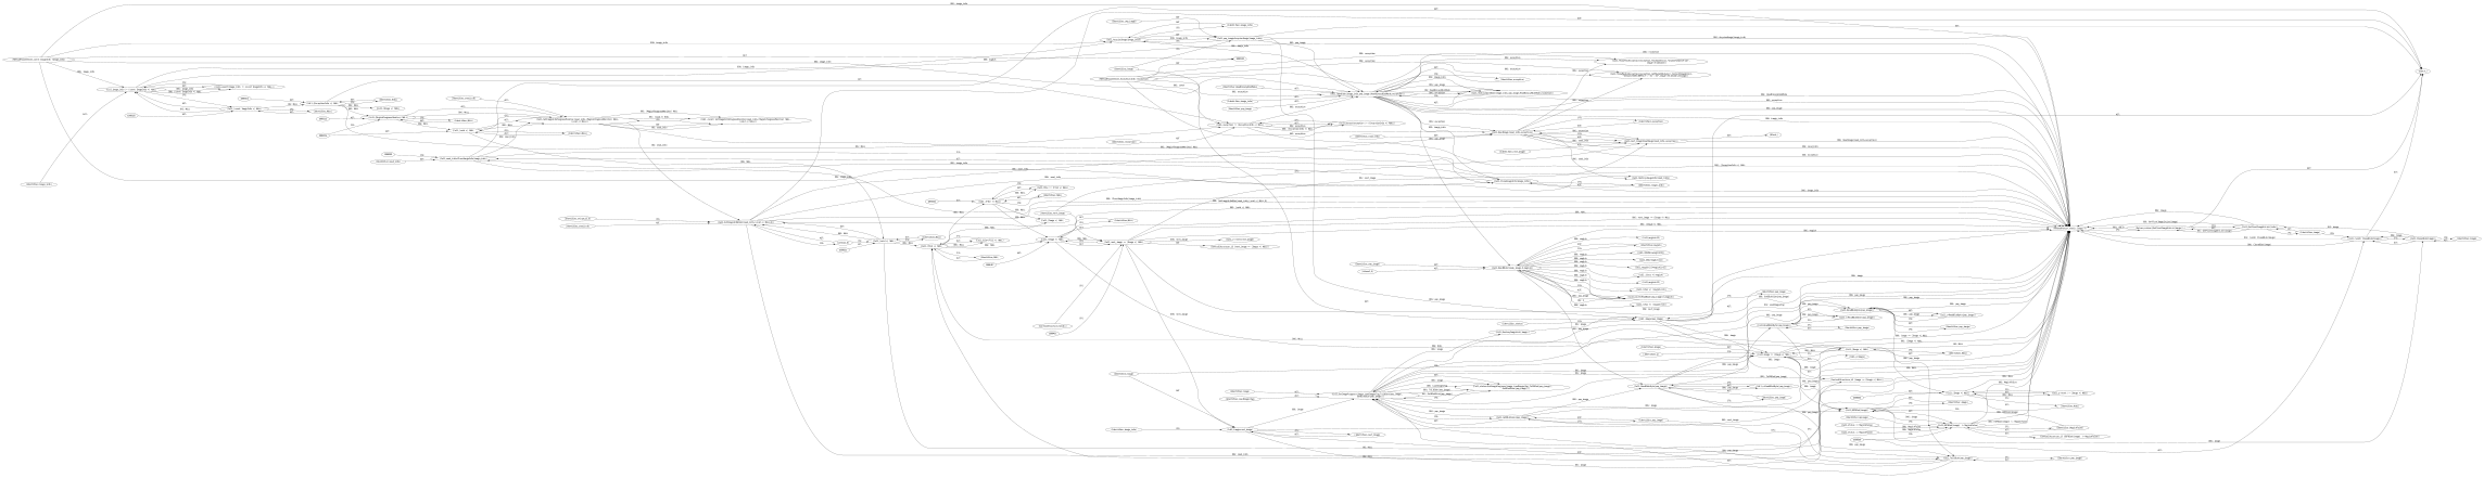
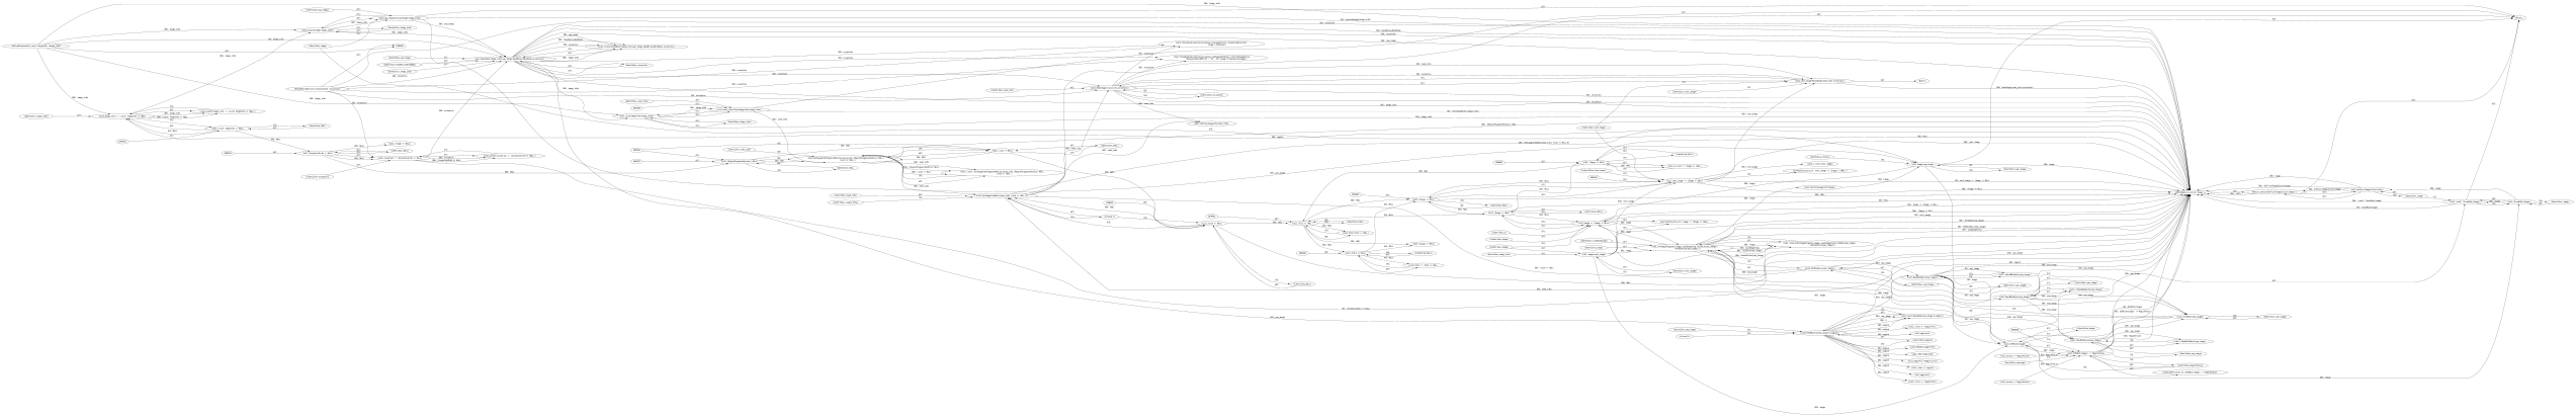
  digraph {
    fontname="IBM Plex Mono"
    rankdir=LR
    node [fontname="IBM Plex Mono"]
    edge [fontname="IBM Plex Mono"]
    n1 [label="(Call,EOFBlob(image))"]
    n2 [label="(Call,EOFBlob(image) != MagickFalse)"]
    n3 [label="(Call,CloseBlob(image))"]
    n4 [label="(Identifier,image)"]
    n5 [label="(MethodReturn,static Image *)"]
    n6 [label="(Identifier,MagickFalse)"]
    n7 [label="(ControlStructure,if (EOFBlob(image) != MagickFalse))"]
    n8 [label="(Call,(void) CloseBlob(image))"]
    n9 [label="(Call,GetFirstImageInList(info))"]
    n10 [label="(Identifier,image)"]
    n11 [label="(Call,image=next_image)"]
    n12 [label="(Call,SetImageProgress(image,LoadImagesTag,TellBlob(pwp_image),\n      GetBlobSize(pwp_image)))"]
    n13 [label="(ControlStructure,if (image == (Image *) NULL))"]
    n14 [label="(Identifier,next_image)"]
    n15 [label="(Call,image == (Image *) NULL)"]
    n16 [label="(Call,GetBlobSize(pwp_image))"]
    n17 [label="(Call,DestroyImageList(image))"]
    n18 [label="(Call,status=SetImageProgress(image,LoadImagesTag,TellBlob(pwp_image),\n      GetBlobSize(pwp_image)))"]
    n19 [label="(Return,return(GetFirstImageInList(image));)"]
    n20 [label="(Call,next_image == (Image *) NULL)"]
    n21 [label="(Call,(Image *) NULL)"]
    n22 [label="(Call,p->next=next_image)"]
    n23 [label="(ControlStructure,if (next_image == (Image *) NULL))"]
    n24 [label="(Call,next_image=ReadImage(read_info,exception))"]
    n25 [label="(Call,(Image *) NULL)"]
    n26 [label="(Identifier,NULL)"]
    n27 [label="(Call,ReadImage(read_info,exception))"]
    n28 [label="(Block,)"]
    n29 [label="(Call,ThrowFileException(exception,FileOpenError,\"UnableToWriteFile\",\n          image->filename))"]
    n30 [label="(Call,DestroyImageInfo(read_info))"]
    n31 [label="(Identifier,exception)"]
    n32 [label="(Call,ThrowMagickException(exception,GetMagickModule(),CorruptImageError,\n        \"UnexpectedEndOfFile\",\"`%s': %s\",image->filename,message))"]
    n33 [label="(Call,SetImageInfoBlob(read_info,(void *) NULL,0))"]
    n34 [label="(Literal,0)"]
    n35 [label="(Block,)"]
    n36 [label="(Call,(void *) NULL)"]
    n37 [label="(Call,SetImageInfoProgressMonitor(read_info,(MagickProgressMonitor) NULL,\n    (void *) NULL))"]
    n38 [label="(Call,(void *) NULL)"]
    n39 [label="(Call,(void) SetImageInfoProgressMonitor(read_info,(MagickProgressMonitor) NULL,\n    (void *) NULL))"]
    n40 [label="(Identifier,NULL)"]
    n41 [label="(Call,read_info=CloneImageInfo(image_info))"]
    n42 [label="(Call,CloneImageInfo(image_info))"]
    n43 [label="(Identifier,image_info)"]
    n44 [label="(Call,OpenBlob(image_info,pwp_image,ReadBinaryBlobMode,exception))"]
    n45 [label="(Call,ReadBlob(break_image,5,magick))"]
    n46 [label="(Identifier,exception)"]
    n47 [label="(Call,status=OpenBlob(image_info,pwp_image,ReadBinaryBlobMode,exception))"]
    n48 [label="(Call,ReadBlobByte(pwp_image))"]
    n49 [label="(Call,magick+12)"]
    n50 [label="(Identifier,magick)"]
    n51 [label="(Call,65535UL*magick[2])"]
    n52 [label="(Call,256L*magick[1])"]
    n53 [label="(Call,magick[i]=magick[i+1])"]
    n54 [label="(Call,(char *) magick)"]
    n55 [label="(Call,magick+12)"]
    n56 [label="(Call,(char *) (magick+12))"]
    n57 [label="(Call,count=ReadBlob(pwp_image,5,magick))"]
    n58 [label="(Call,(char *) (magick+12))"]
    n59 [label="(Call,AcquireImage(image_info))"]
    n60 [label="(Call,pwp_image=AcquireImage(image_info))"]
    n61 [label="(Identifier,image_info)"]
    n62 [label="(Call,image=pwp_image)"]
    n63 [label="(Call,image_info != (const ImageInfo *) NULL)"]
    n64 [label="(Call,(const ImageInfo *) NULL)"]
    n65 [label="(Call,assert(image_info != (const ImageInfo *) NULL))"]
    n66 [label="(Call,(ExceptionInfo *) NULL)"]
    n67 [label="(Identifier,NULL)"]
    n68 [label="(MethodParameterIn,const ImageInfo *image_info)"]
    1000103
    n70 [label="(Call,exception != (ExceptionInfo *) NULL)"]
    n71 [label="(Call,(MagickProgressMonitor) NULL)"]
    n72 [label="(Call,(Image *) NULL)"]
    n73 [label="(Identifier,NULL)"]
    n74 [label="(Identifier,pwp_image)"]
    n75 [label="(Call,assert(exception != (ExceptionInfo *) NULL))"]
    n76 [label="(MethodParameterIn,ExceptionInfo *exception)"]
    n77 [label="(Identifier,NULL)"]
    n78 [label="(Call,(FILE *) NULL)"]
    n79 [label="(Identifier,NULL)"]
    n80 [label="(Call,(FILE *) NULL)"]
    n81 [label="(Identifier,NULL)"]
    n82 [label="(Call,file=(FILE *) NULL)"]
    n83 [label="(Call,(Image *) NULL)"]
    n84 [label="(Call,(Image *) NULL)"]
    n85 [label="(Identifier,NULL)"]
    n86 [label="(Call,file == (FILE *) NULL)"]
    n87 [label="(Identifier,NULL)"]
    n88 [label="(Call,p->next != (Image *) NULL)"]
    n89 [label="(Identifier,NULL)"]
-   n90 [label="(Call,p=image)"]
    n91 [label="(Identifier,pwp_image)"]
    n92 [label="(Call,TellBlob(pwp_image))"]
    n93 [label="(Identifier,pwp_image)"]
    n94 [label="(Call,ReadBlobByte(pwp_image))"]
    n95 [label="(Call,ReadBlobByte(pwp_image))"]
    n96 [label="(Call,c=ReadBlobByte(pwp_image))"]
    n97 [label="(Identifier,pwp_image)"]
    n98 [label="(Call,c=ReadBlobByte(pwp_image))"]
    n99 [label="(Identifier,pwp_image)"]
    n100 [label="(Call,c=ReadBlobByte(pwp_image))"]
    n101 [label="(Identifier,pwp_image)"]
    n102 [label="(Identifier,image)"]
    n103 [label="(Identifier,LoadImagesTag)"]
    n104 [label="(Call,status == MagickFalse)"]
    n105 [label="(Identifier,unique_file)"]
    n106 [label="(Identifier,ReadBinaryBlobMode)"]
    n107 [label="(Identifier,pwp_image)"]
    n108 [label="(Identifier,image)"]
    n109 [label="(Identifier,status)"]
    n110 [label="(Identifier,image_info)"]
    n111 [label="(Identifier,next_image)"]
    n112 [label="(ControlStructure,break;)"]
    n113 [label="(Identifier,p)"]
    n114 [label="(Identifier,message)"]
    n115 [label="(Identifier,pwp_image)"]
    n116 [label="(Identifier,image)"]
    n117 [label="(Identifier,next_image)"]
    n118 [label="(Literal,5)"]
    n119 [label="(Identifier,read_info)"]
    n120 [label="(Identifier,image)"]
    n121 [label="(Identifier,read_info)"]
    n122 [label="(Identifier,image_info)"]
    n123 [label="(Identifier,image)"]
    n124 [label="(Identifier,exception)"]
    n125 [label="(Call,status == MagickFalse)"]
    n126 [label="(Identifier,read_info)"]
    n127 [label="(Identifier,pwp_image)"]
    n128 [label="(Identifier,read_info)"]
    n129 [label="(Identifier,image_info)"]
    1000421
    1000209
    1000125
    1000152
    1000213
    1000216
    1000221
    1000417
+   1000311
    1000453
    1000332
    1000560
    n1 -> n2 [label="AST: "]
    n1 -> n2 [label="DDG: image"]
    n1 -> n3 [label="DDG: image"]
    n1 -> n4 [label="CFG: "]
    n2 -> n5 [label="DDG: EOFBlob(image) != MagickFalse"]
    n2 -> n5 [label="DDG: MagickFalse"]
    n2 -> n5 [label="DDG: EOFBlob(image)"]
    n2 -> n6 [label="CFG: "]
    n2 -> n7 [label="AST: "]
    n3 -> n8 [label="AST: "]
    n3 -> n8 [label="DDG: image"]
    n3 -> n9 [label="DDG: image"]
    n3 -> n10 [label="CFG: "]
    n4 -> n1 [label="AST: "]
    n5 -> n19 [label="CFG: "]
    n6 -> n1 [label="CFG: "]
    n6 -> n2 [label="AST: "]
    n8 -> n3 [label="CFG: "]
    n8 -> n5 [label="DDG: (void) CloseBlob(image)"]
    n8 -> n5 [label="DDG: CloseBlob(image)"]
    n8 -> n35 [label="AST: "]
    n9 -> n5 [label="DDG: image"]
    n9 -> n5 [label="DDG: GetFirstImageInList(image)"]
    n9 -> n19 [label="AST: "]
    n9 -> n19 [label="DDG: GetFirstImageInList(image)"]
    n9 -> n102 [label="CFG: "]
    n10 -> n3 [label="AST: "]
    n11 -> n1 [label="DDG: image"]
    n11 -> n5 [label="DDG: next_image"]
    n11 -> n12 [label="DDG: image"]
    n11 -> n13 [label="AST: "]
    n11 -> n14 [label="CFG: "]
    n12 -> n1 [label="DDG: image"]
    n12 -> n5 [label="DDG: GetBlobSize(pwp_image)"]
    n12 -> n5 [label="DDG: LoadImagesTag"]
    n12 -> n5 [label="DDG: TellBlob(pwp_image)"]
    n12 -> n15 [label="DDG: image"]
    n12 -> n16 [label="CFG: "]
    n12 -> n17 [label="DDG: image"]
    n12 -> n18 [label="AST: "]
    n12 -> n18 [label="DDG: image"]
    n12 -> n18 [label="DDG: LoadImagesTag"]
    n12 -> n18 [label="DDG: TellBlob(pwp_image)"]
    n12 -> n18 [label="DDG: GetBlobSize(pwp_image)"]
    n14 -> n11 [label="AST: "]
    n15 -> n1 [label="DDG: image"]
    n15 -> n5 [label="DDG: (Image *) NULL"]
    n15 -> n5 [label="DDG: image == (Image *) NULL"]
    n15 -> n12 [label="DDG: image"]
    n15 -> n13 [label="AST: "]
    n15 -> n25 [label="CFG: "]
-   n15 -> n90 [label="DDG: image"]
    n16 -> n5 [label="DDG: pwp_image"]
    n16 -> n12 [label="AST: "]
    n16 -> n12 [label="DDG: pwp_image"]
    n16 -> n48 [label="DDG: pwp_image"]
    n16 -> n91 [label="CFG: "]
    n17 -> n62 [label="DDG: image"]
    n18 -> n12 [label="CFG: "]
    n19 -> n5 [label="DDG: <RET>"]
    n19 -> n9 [label="CFG: "]
    n19 -> n35 [label="AST: "]
    n20 -> n5 [label="DDG: next_image == (Image *) NULL"]
    n20 -> n5 [label="DDG: (Image *) NULL"]
    n20 -> n5 [label="DDG: next_image"]
-   n20 -> n11 [label="DDG: next_image"]
+   n11 -> n20 [label="DDG: next_image"]
    n20 -> n21 [label="CFG: "]
    n20 -> n22 [label="DDG: next_image"]
    n20 -> n23 [label="AST: "]
    n20 -> n24 [label="DDG: next_image"]
    n21 -> n5 [label="DDG: NULL"]
    n21 -> n20 [label="AST: "]
    n21 -> n20 [label="DDG: NULL"]
    n21 -> n25 [label="DDG: NULL"]
    n21 -> n26 [label="CFG: "]
    n24 -> n5 [label="DDG: ReadImage(read_info,exception)"]
    n24 -> n27 [label="CFG: "]
    n24 -> n28 [label="AST: "]
    n25 -> n5 [label="DDG: NULL"]
    n25 -> n15 [label="AST: "]
    n25 -> n15 [label="DDG: NULL"]
    n25 -> n78 [label="DDG: NULL"]
    n25 -> n84 [label="DDG: NULL"]
    n25 -> n85 [label="CFG: "]
    n26 -> n21 [label="AST: "]
    n27 -> n5 [label="DDG: read_info"]
    n27 -> n5 [label="DDG: exception"]
    n27 -> n24 [label="AST: "]
    n27 -> n24 [label="DDG: read_info"]
    n27 -> n24 [label="DDG: exception"]
    n27 -> n29 [label="DDG: exception"]
    n27 -> n30 [label="DDG: read_info"]
    n27 -> n31 [label="CFG: "]
    n27 -> n32 [label="DDG: exception"]
    n31 -> n27 [label="AST: "]
    n33 -> n5 [label="DDG: read_info"]
    n33 -> n5 [label="DDG: SetImageInfoBlob(read_info,(void *) NULL,0)"]
    n33 -> n5 [label="DDG: (void *) NULL"]
    n33 -> n27 [label="DDG: read_info"]
    n33 -> n30 [label="DDG: read_info"]
    n33 -> n34 [label="CFG: "]
    n33 -> n35 [label="AST: "]
    n34 -> n33 [label="AST: "]
    n34 -> n36 [label="CFG: "]
    n36 -> n5 [label="DDG: NULL"]
    n36 -> n33 [label="AST: "]
    n36 -> n33 [label="DDG: NULL"]
    n36 -> n78 [label="DDG: NULL"]
    n36 -> n79 [label="CFG: "]
    n37 -> n5 [label="DDG: (MagickProgressMonitor) NULL"]
    n37 -> n33 [label="DDG: read_info"]
    n37 -> n38 [label="CFG: "]
    n37 -> n39 [label="AST: "]
    n37 -> n39 [label="DDG: read_info"]
    n37 -> n39 [label="DDG: (MagickProgressMonitor) NULL"]
    n37 -> n39 [label="DDG: (void *) NULL"]
    n38 -> n36 [label="DDG: NULL"]
    n38 -> n37 [label="AST: "]
    n38 -> n37 [label="DDG: NULL"]
    n38 -> n40 [label="CFG: "]
    n39 -> n37 [label="CFG: "]
    n40 -> n38 [label="AST: "]
    n41 -> n5 [label="DDG: CloneImageInfo(image_info)"]
    n41 -> n35 [label="AST: "]
    n41 -> n37 [label="DDG: read_info"]
    n41 -> n42 [label="CFG: "]
    n42 -> n5 [label="DDG: image_info"]
    n42 -> n41 [label="AST: "]
    n42 -> n41 [label="DDG: image_info"]
    n42 -> n43 [label="CFG: "]
    n43 -> n42 [label="AST: "]
    n44 -> n5 [label="DDG: ReadBinaryBlobMode"]
    n44 -> n5 [label="DDG: exception"]
    n44 -> n5 [label="DDG: pwp_image"]
    n44 -> n5 [label="DDG: image_info"]
    n44 -> n27 [label="DDG: exception"]
    n44 -> n29 [label="DDG: exception"]
    n44 -> n32 [label="DDG: exception"]
    n44 -> n42 [label="DDG: image_info"]
    n44 -> n45 [label="DDG: pwp_image"]
    n44 -> n46 [label="CFG: "]
    n44 -> n47 [label="AST: "]
    n44 -> n47 [label="DDG: image_info"]
    n44 -> n47 [label="DDG: pwp_image"]
    n44 -> n47 [label="DDG: ReadBinaryBlobMode"]
    n44 -> n47 [label="DDG: exception"]
    n45 -> n5 [label="DDG: magick"]
    n45 -> n48 [label="DDG: pwp_image"]
    n45 -> n49 [label="DDG: magick"]
    n45 -> n50 [label="CFG: "]
    n45 -> n51 [label="DDG: magick"]
    n45 -> n52 [label="DDG: magick"]
    n45 -> n53 [label="DDG: magick"]
    n45 -> n54 [label="DDG: magick"]
    n45 -> n55 [label="DDG: magick"]
    n45 -> n56 [label="DDG: magick"]
    n45 -> n57 [label="AST: "]
    n45 -> n57 [label="DDG: pwp_image"]
    n45 -> n57 [label="DDG: 5"]
    n45 -> n57 [label="DDG: magick"]
    n45 -> n58 [label="DDG: magick"]
    n46 -> n44 [label="AST: "]
    n47 -> n44 [label="CFG: "]
    n48 -> n5 [label="DDG: pwp_image"]
    n48 -> n92 [label="DDG: pwp_image"]
    n48 -> n94 [label="DDG: pwp_image"]
    n48 -> n95 [label="DDG: pwp_image"]
    n48 -> n100 [label="AST: "]
    n48 -> n100 [label="DDG: pwp_image"]
    n48 -> n101 [label="CFG: "]
    n50 -> n45 [label="AST: "]
    n57 -> n45 [label="CFG: "]
    n59 -> n44 [label="DDG: image_info"]
    n59 -> n60 [label="AST: "]
    n59 -> n60 [label="DDG: image_info"]
    n59 -> n61 [label="CFG: "]
    n60 -> n5 [label="DDG: AcquireImage(image_info)"]
    n60 -> n35 [label="AST: "]
    n60 -> n44 [label="DDG: pwp_image"]
    n60 -> n59 [label="CFG: "]
    n60 -> n62 [label="DDG: pwp_image"]
    n61 -> n59 [label="AST: "]
    n62 -> n1 [label="DDG: image"]
    n62 -> n5 [label="DDG: image"]
    n62 -> n15 [label="DDG: image"]
    n62 -> n35 [label="AST: "]
    n62 -> n74 [label="CFG: "]
    n63 -> n5 [label="DDG: magick"]
    n63 -> n59 [label="DDG: image_info"]
    n63 -> n64 [label="CFG: "]
    n63 -> n65 [label="AST: "]
    n63 -> n65 [label="DDG: image_info"]
    n63 -> n65 [label="DDG: (const ImageInfo *) NULL"]
    n64 -> n63 [label="AST: "]
    n64 -> n63 [label="DDG: NULL"]
    n64 -> n66 [label="DDG: NULL"]
    n64 -> n67 [label="CFG: "]
    n65 -> n63 [label="CFG: "]
    n66 -> n70 [label="AST: "]
    n66 -> n70 [label="DDG: NULL"]
    n66 -> n71 [label="DDG: NULL"]
    n66 -> n72 [label="DDG: NULL"]
    n66 -> n73 [label="CFG: "]
    n67 -> n64 [label="AST: "]
    n68 -> n5 [label="DDG: image_info"]
    n68 -> n42 [label="DDG: image_info"]
    n68 -> n44 [label="DDG: image_info"]
    n68 -> n59 [label="DDG: image_info"]
    n68 -> n63 [label="DDG: image_info"]
    n68 -> 1000103 [label="AST: "]
    n70 -> n5 [label="DDG: (ExceptionInfo *) NULL"]
    n70 -> n44 [label="DDG: exception"]
    n70 -> n75 [label="AST: "]
    n70 -> n75 [label="DDG: exception"]
    n70 -> n75 [label="DDG: (ExceptionInfo *) NULL"]
    n71 -> n37 [label="AST: "]
    n71 -> n37 [label="DDG: NULL"]
    n71 -> n38 [label="DDG: NULL"]
    n71 -> n77 [label="CFG: "]
    n73 -> n66 [label="AST: "]
    n74 -> n62 [label="AST: "]
    n75 -> n70 [label="CFG: "]
    n76 -> n5 [label="DDG: exception"]
    n76 -> n27 [label="DDG: exception"]
    n76 -> n29 [label="DDG: exception"]
    n76 -> n32 [label="DDG: exception"]
    n76 -> n44 [label="DDG: exception"]
    n76 -> 1000103 [label="AST: "]
-   n76 -> n70 [label="DDG: const"]
+   n76 -> n70 [label="DDG: exception"]
    n77 -> n71 [label="AST: "]
    n78 -> n21 [label="DDG: NULL"]
    n78 -> n80 [label="DDG: NULL"]
    n78 -> n81 [label="CFG: "]
    n78 -> n82 [label="AST: "]
    n78 -> n82 [label="DDG: NULL"]
    n78 -> n83 [label="DDG: NULL"]
    n79 -> n36 [label="AST: "]
    n80 -> n21 [label="DDG: NULL"]
    n80 -> n83 [label="DDG: NULL"]
    n80 -> n86 [label="AST: "]
    n80 -> n86 [label="DDG: NULL"]
    n80 -> n87 [label="CFG: "]
    n81 -> n78 [label="AST: "]
    n82 -> n78 [label="CFG: "]
    n84 -> n5 [label="DDG: NULL"]
    n84 -> n78 [label="DDG: NULL"]
    n84 -> n88 [label="AST: "]
    n84 -> n88 [label="DDG: NULL"]
    n84 -> n89 [label="CFG: "]
    n85 -> n25 [label="AST: "]
    n86 -> n80 [label="CFG: "]
    n87 -> n80 [label="AST: "]
    n88 -> n84 [label="CFG: "]
    n89 -> n84 [label="AST: "]
    n91 -> n16 [label="AST: "]
    n91 -> n92 [label="CFG: "]
    n92 -> n12 [label="AST: "]
    n92 -> n12 [label="DDG: pwp_image"]
    n92 -> n16 [label="CFG: "]
    n92 -> n93 [label="CFG: "]
    n93 -> n92 [label="AST: "]
    n94 -> n5 [label="DDG: pwp_image"]
    n94 -> n92 [label="DDG: pwp_image"]
    n94 -> n95 [label="DDG: pwp_image"]
    n94 -> n96 [label="AST: "]
    n94 -> n96 [label="DDG: pwp_image"]
    n94 -> n97 [label="CFG: "]
    n95 -> n5 [label="DDG: pwp_image"]
    n95 -> n92 [label="DDG: pwp_image"]
    n95 -> n98 [label="AST: "]
    n95 -> n98 [label="DDG: pwp_image"]
    n95 -> n99 [label="CFG: "]
    n96 -> n94 [label="CFG: "]
    n97 -> n94 [label="AST: "]
    n98 -> n95 [label="CFG: "]
    n99 -> n95 [label="AST: "]
    n100 -> n48 [label="CFG: "]
    n101 -> n48 [label="AST: "]
    n102 -> n8 [label="CFG: "]
    n102 -> n9 [label="AST: "]
    n103 -> n12 [label="AST: "]
    n104 -> n2 [label="DDG: MagickFalse"]
    n105 -> n33 [label="CFG: "]
    n106 -> n44 [label="AST: "]
    n107 -> n45 [label="AST: "]
    n108 -> n60 [label="CFG: "]
    n108 -> n62 [label="AST: "]
    n109 -> n62 [label="CFG: "]
    n110 -> n63 [label="AST: "]
    n111 -> n20 [label="AST: "]
    n111 -> n24 [label="CFG: "]
    n112 -> n20 [label="CFG: "]
    n113 -> n15 [label="CFG: "]
    n114 -> n2 [label="CFG: "]
    n115 -> n60 [label="AST: "]
    n116 -> n11 [label="AST: "]
    n116 -> n15 [label="CFG: "]
    n117 -> n24 [label="AST: "]
    n118 -> n45 [label="AST: "]
    n119 -> n27 [label="AST: "]
    n120 -> n15 [label="AST: "]
    n121 -> n37 [label="AST: "]
    n122 -> n44 [label="AST: "]
    n123 -> n12 [label="AST: "]
    n124 -> n70 [label="AST: "]
    n125 -> n2 [label="DDG: MagickFalse"]
    n126 -> n33 [label="AST: "]
    n127 -> n44 [label="AST: "]
    n128 -> n41 [label="AST: "]
    n129 -> n11 [label="CFG: "]
    1000421 -> n20 [label="CFG: "]
    1000209 -> n41 [label="CFG: "]
    1000125 -> n64 [label="AST: "]
    1000152 -> n66 [label="AST: "]
    1000213 -> n71 [label="AST: "]
    1000216 -> n38 [label="AST: "]
    1000216 -> n71 [label="CFG: "]
    1000221 -> n36 [label="AST: "]
    1000417 -> n21 [label="AST: "]
+   1000311 -> n78 [label="AST: "]
    1000453 -> n84 [label="AST: "]
    1000332 -> n80 [label="AST: "]
    1000560 -> n2 [label="CFG: "]
    1000560 -> n8 [label="AST: "]
  }
